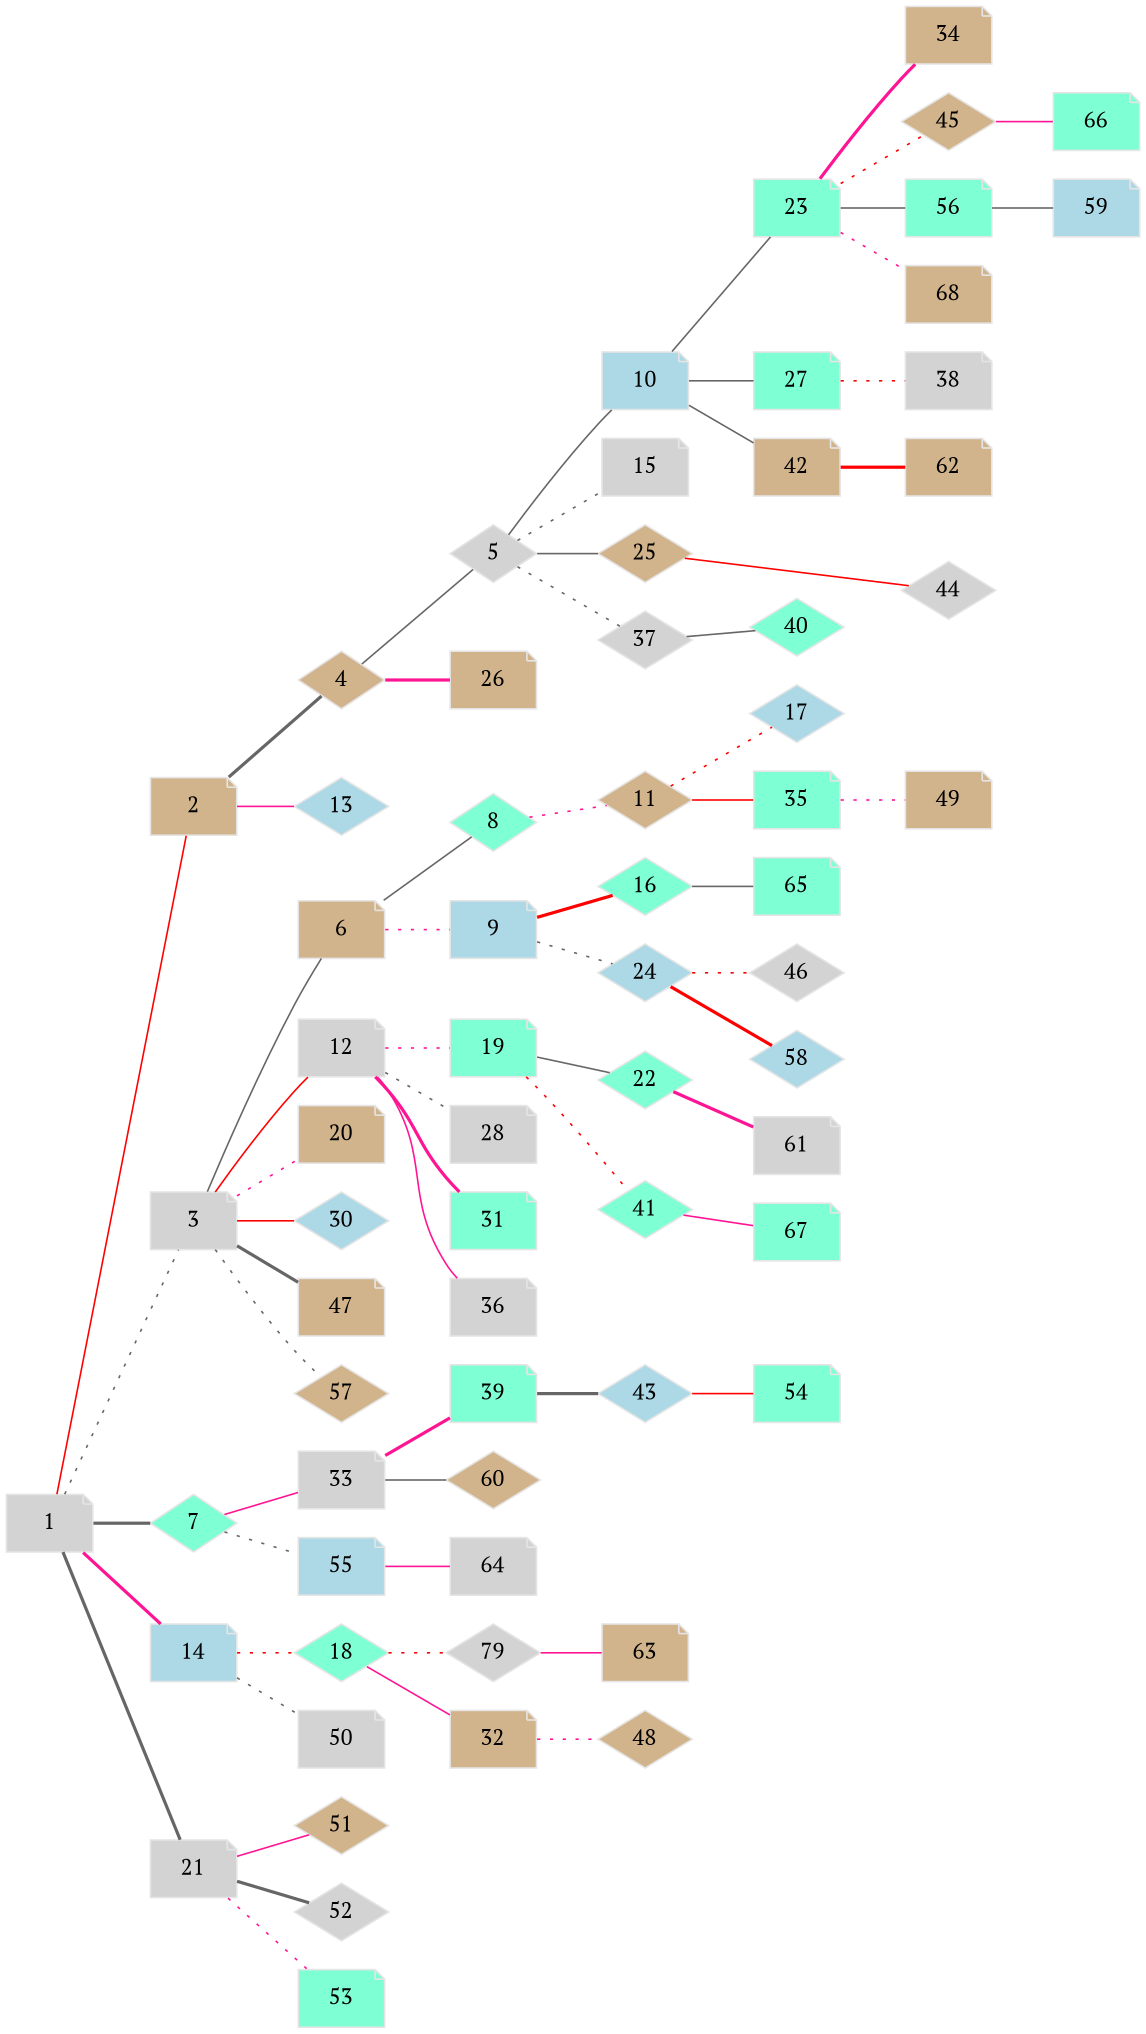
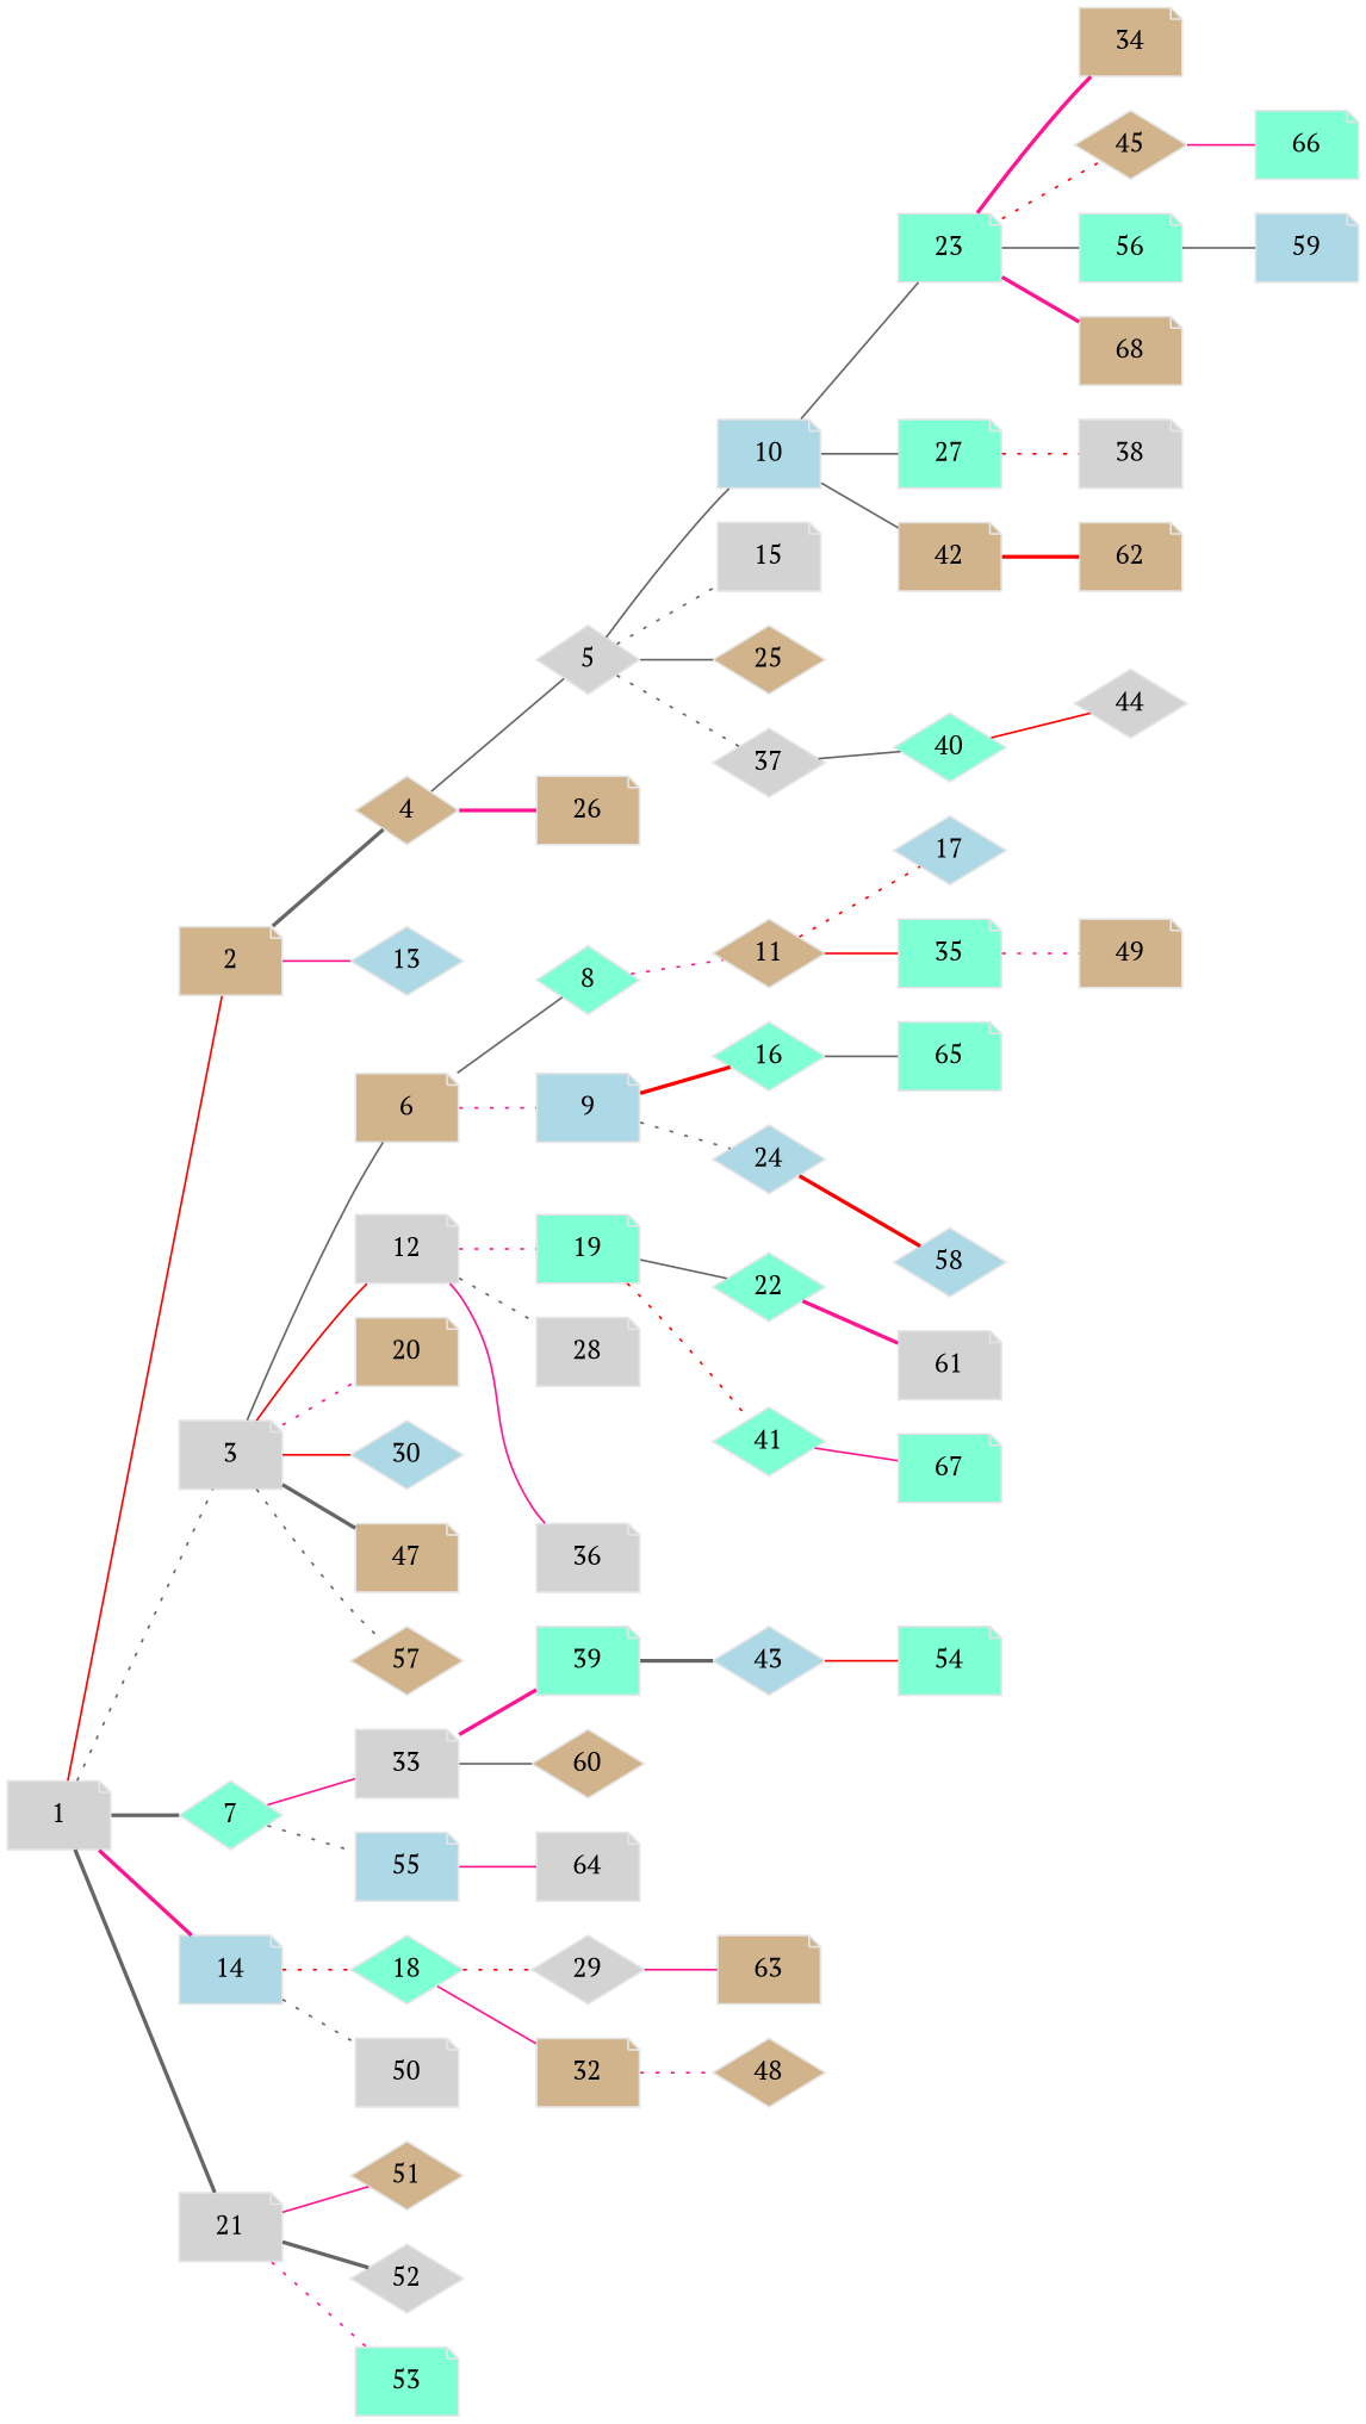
  graph {
    fontname="PT Serif"
    rankdir=LR
    node [color=gray90 fillcolor=tan fontname="PT Serif" shape=note style=filled]
    edge [color=gray40 fontname="PT Serif" style=solid]
    1 [fillcolor=lightgrey]
    2
    3 [fillcolor=lightgrey]
    7 [fillcolor=aquamarine shape=diamond]
    14 [fillcolor=lightblue]
    21 [fillcolor=lightgrey]
    4 [shape=diamond]
    13 [fillcolor=lightblue shape=diamond]
    6
    12 [fillcolor=lightgrey]
    20
    30 [fillcolor=lightblue shape=diamond]
    47
    57 [shape=diamond]
    33 [fillcolor=lightgrey]
    55 [fillcolor=lightblue]
    18 [fillcolor=aquamarine shape=diamond]
    50 [fillcolor=lightgrey]
    51 [shape=diamond]
    52 [fillcolor=lightgrey shape=diamond]
    53 [fillcolor=aquamarine]
    5 [fillcolor=lightgrey shape=diamond]
    26
    8 [fillcolor=aquamarine shape=diamond]
    9 [fillcolor=lightblue]
    19 [fillcolor=aquamarine]
    28 [fillcolor=lightgrey]
-   31 [fillcolor=aquamarine]
    36 [fillcolor=lightgrey]
    10 [fillcolor=lightblue]
    15 [fillcolor=lightgrey]
    25 [shape=diamond]
    37 [fillcolor=lightgrey shape=diamond]
    23 [fillcolor=aquamarine]
    27 [fillcolor=aquamarine]
    42
    40 [fillcolor=aquamarine shape=diamond]
    11 [shape=diamond]
    16 [fillcolor=aquamarine shape=diamond]
    24 [fillcolor=lightblue shape=diamond]
    39 [fillcolor=aquamarine]
    60 [shape=diamond]
    64 [fillcolor=lightgrey]
    17 [fillcolor=lightblue shape=diamond]
    35 [fillcolor=aquamarine]
    65 [fillcolor=aquamarine]
-   46 [fillcolor=lightgrey shape=diamond]
    58 [fillcolor=lightblue shape=diamond]
    34
    45 [shape=diamond]
    56 [fillcolor=aquamarine]
    68
    38 [fillcolor=lightgrey]
    62
    49
    22 [fillcolor=aquamarine shape=diamond]
    41 [fillcolor=aquamarine shape=diamond]
-   29 [fillcolor=lightgrey shape=diamond label=79]
+   29 [fillcolor=lightgrey shape=diamond]
    32
    63
    48 [shape=diamond]
    61 [fillcolor=lightgrey]
    67 [fillcolor=aquamarine]
    66 [fillcolor=aquamarine]
    59 [fillcolor=lightblue]
    43 [fillcolor=lightblue shape=diamond]
    44 [fillcolor=lightgrey shape=diamond]
    54 [fillcolor=aquamarine]
    1 -- 2 [color=red]
    1 -- 3 [style=dotted]
    1 -- 7 [style=bold]
    1 -- 14 [color=deeppink style=bold]
    1 -- 21 [style=bold]
    2 -- 4 [style=bold]
    2 -- 13 [color=deeppink]
    3 -- 6
    3 -- 12 [color=red]
    3 -- 20 [color=deeppink style=dotted]
    3 -- 30 [color=red]
    3 -- 47 [style=bold]
    3 -- 57 [style=dotted]
    7 -- 33 [color=deeppink]
    7 -- 55 [style=dotted]
    14 -- 18 [color=red style=dotted]
    14 -- 50 [style=dotted]
    21 -- 51 [color=deeppink]
    21 -- 52 [style=bold]
    21 -- 53 [color=deeppink style=dotted]
    4 -- 5
    4 -- 26 [color=deeppink style=bold]
    6 -- 8
    6 -- 9 [color=deeppink style=dotted]
    12 -- 19 [color=deeppink style=dotted]
    12 -- 28 [style=dotted]
-   12 -- 31 [color=deeppink style=bold]
    12 -- 36 [color=deeppink]
    33 -- 39 [color=deeppink style=bold]
    33 -- 60
    55 -- 64 [color=deeppink]
    18 -- 29 [color=red style=dotted]
    18 -- 32 [color=deeppink]
    5 -- 10
    5 -- 15 [style=dotted]
    5 -- 25
    5 -- 37 [style=dotted]
    8 -- 11 [color=deeppink style=dotted]
    9 -- 16 [color=red style=bold]
    9 -- 24 [style=dotted]
    19 -- 22
    19 -- 41 [color=red style=dotted]
    10 -- 23
    10 -- 27
    10 -- 42
    37 -- 40
    23 -- 34 [color=deeppink style=bold]
    23 -- 45 [color=red style=dotted]
    23 -- 56
-   23 -- 68 [color=deeppink style=dotted]
+   23 -- 68 [color=deeppink style=bold]
    27 -- 38 [color=red style=dotted]
    42 -- 62 [color=red style=bold]
-   25 -- 44 [color=red]
+   40 -- 44 [color=red]
    11 -- 17 [color=red style=dotted]
    11 -- 35 [color=red]
    16 -- 65
-   24 -- 46 [color=red style=dotted]
    24 -- 58 [color=red style=bold]
    39 -- 43 [style=bold]
    35 -- 49 [color=deeppink style=dotted]
    45 -- 66 [color=deeppink]
    56 -- 59
    22 -- 61 [color=deeppink style=bold]
    41 -- 67 [color=deeppink]
    29 -- 63 [color=deeppink]
    32 -- 48 [color=deeppink style=dotted]
    43 -- 54 [color=red]
  }
